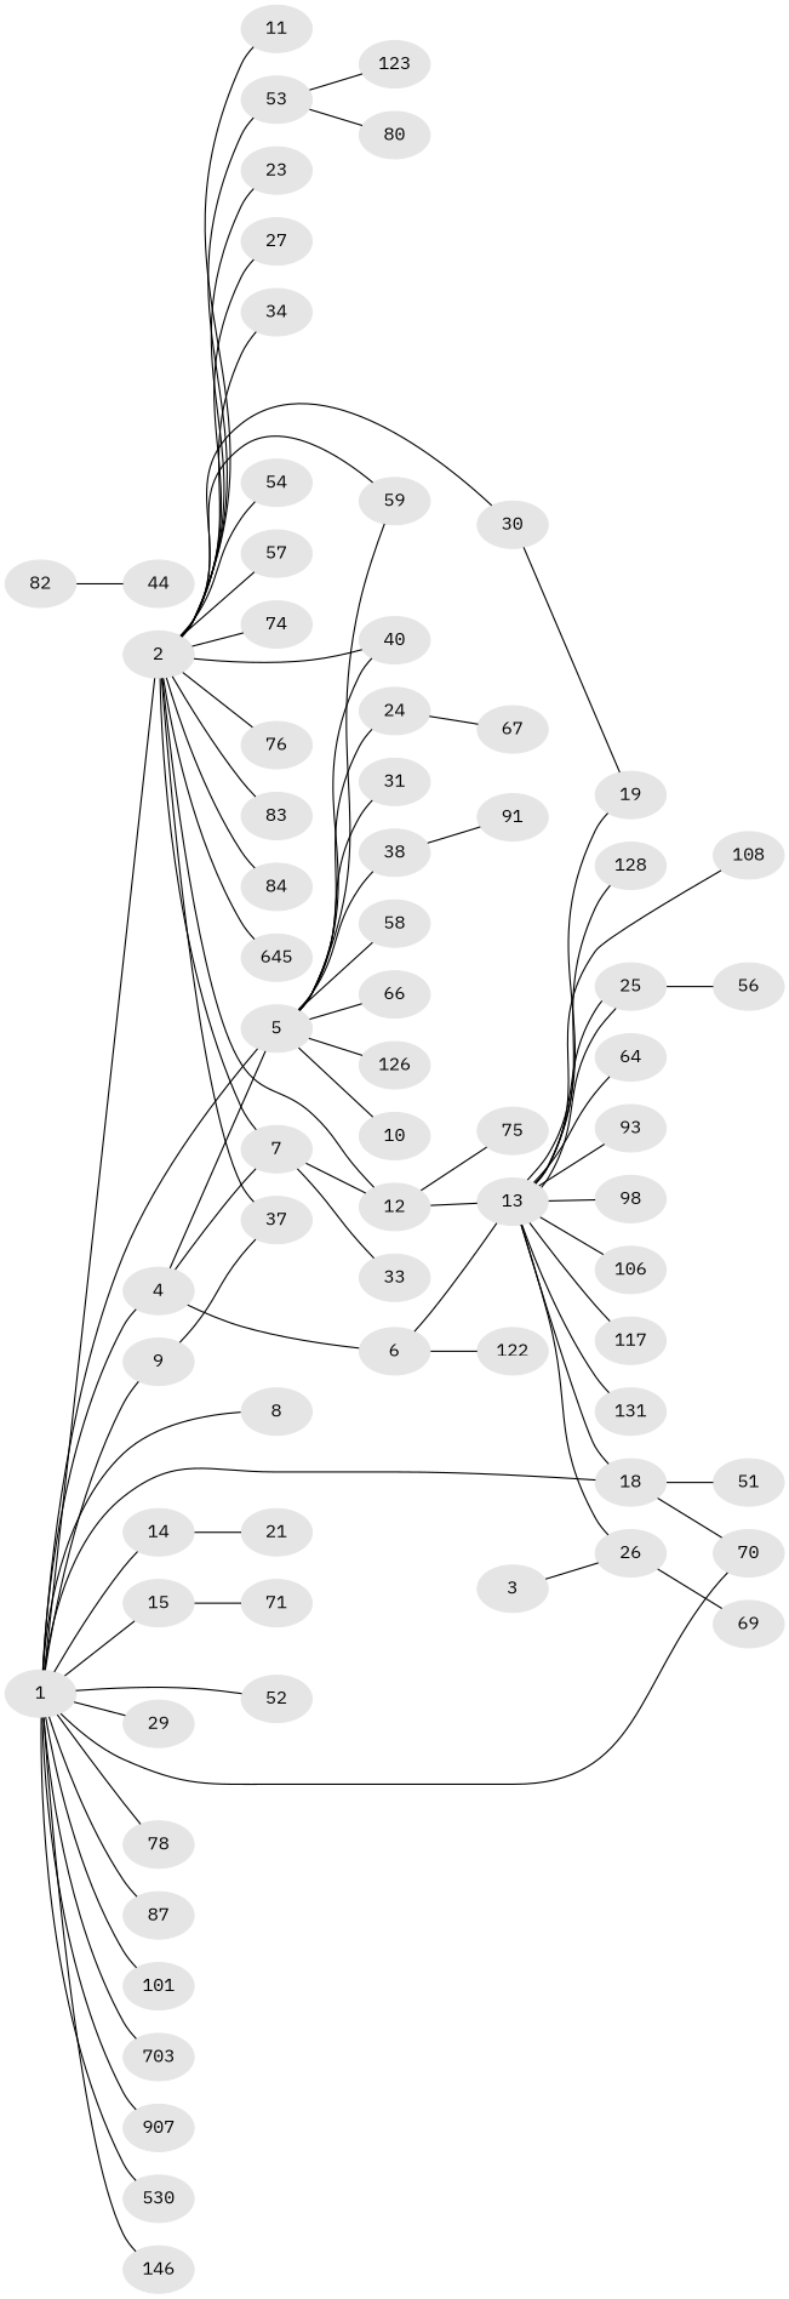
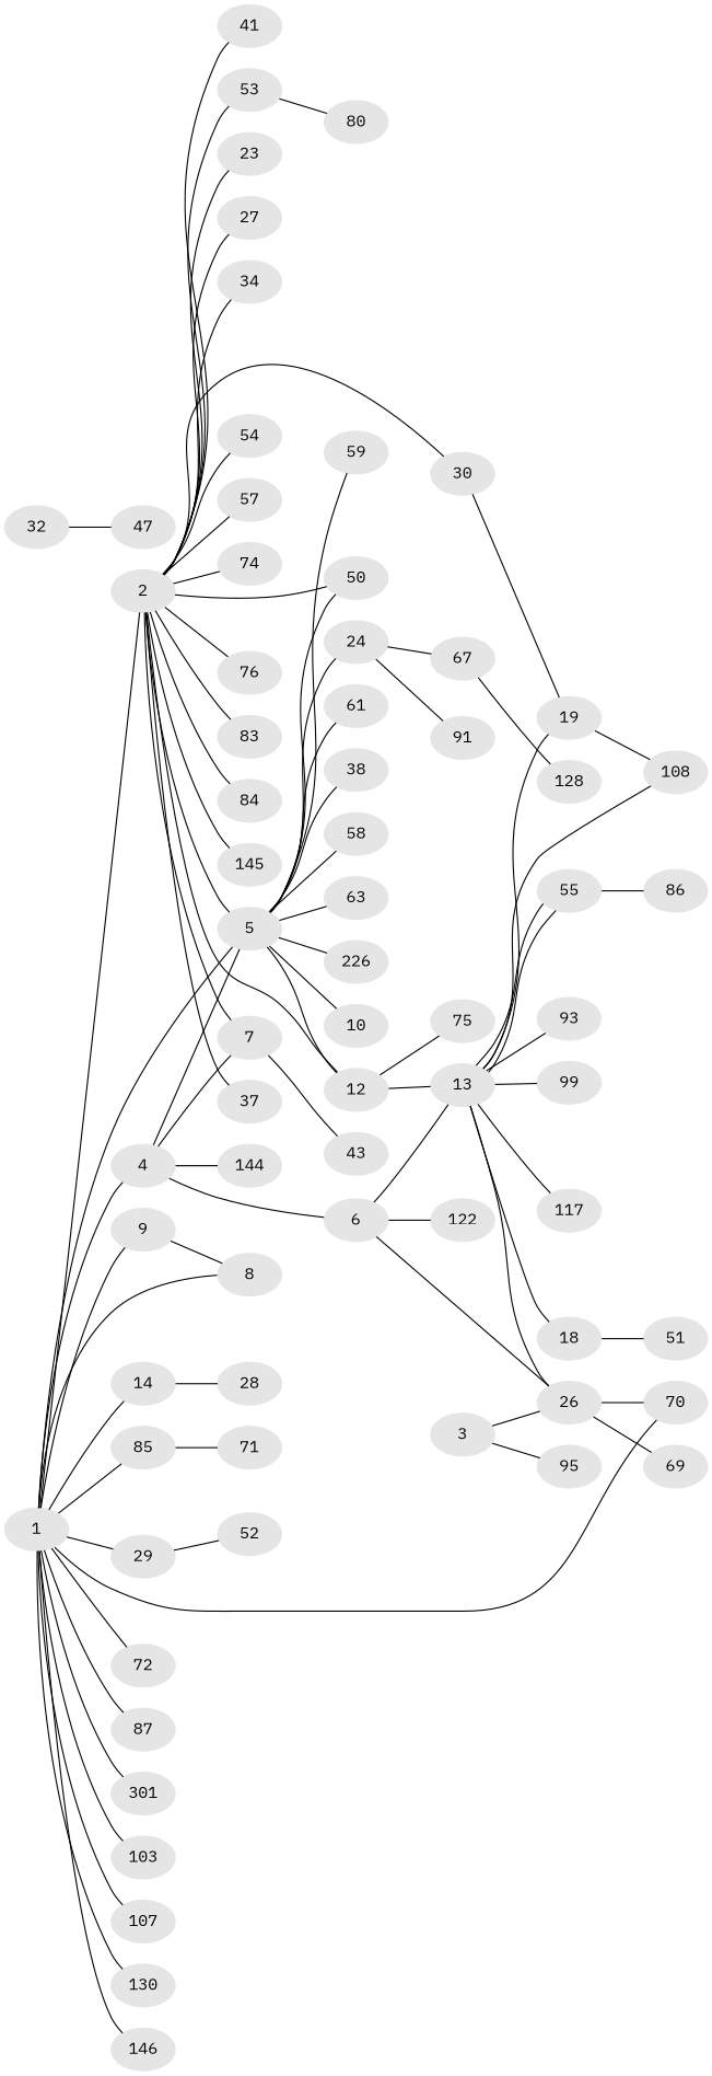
  graph {
    fontname="IBM Plex Mono"
    rankdir=LR
    node [color=gray90 fontname="IBM Plex Mono" style=filled]
    edge [fontname="IBM Plex Mono"]
    1
    2
    4 [super="+22"]
    5 [super="+28+16+40+62+100+139+111+116+137+81+45+47+49+73"]
    8
    9 [super="+17+97"]
    14
-   15 [super="+36+42+61"]
+   15 [super="+36+42+61" label=85]
    18 [super="+48"]
    29
    52
    70 [super="+72+102+134+79"]
-   78
+   78 [label=72]
    87
-   101
-   103 [label=703]
-   107 [label=907]
-   130 [label=530]
+   101 [label=301]
+   103
+   107
+   130
    146
    7
-   11 [super="+109"]
+   11 [super="+109" label=41]
    12 [super="+39+98"]
    23 [super="+55+77"]
    27 [super="+114"]
    30
    34 [super="+41"]
    37 [super="+121"]
-   50 [label=40]
+   50
    53
    54
    57
    74
    76
    83 [super="+85"]
    84
-   145 [label=645]
+   145
    6 [super="+20"]
+   144
    10
    24 [super="+46"]
-   31
+   31 [label=61]
    38
    58
    59 [super="+92"]
-   63 [label=66]
-   126 [super="+148"]
-   21 [super="+68+89"]
+   63
+   126 [super="+148" label=226]
+   21 [super="+68+89" label=28]
    71 [super="+115"]
    51
    26 [super="+65"]
    3
-   33
+   95
+   33 [label=43]
    13
    75
    19 [super="+66+60+105"]
    108 [super="+112"]
-   44 [super="+110"]
-   32 [label=82]
+   44 [super="+110" label=47]
+   32
    80
-   123
    69 [super="+82"]
    122
    67 [super="+124+147"]
    91
-   25 [super="+113+119+35"]
-   64 [super="+143+133"]
+   25 [super="+113+119+35" label=55]
    93
-   99 [super="+118" label=98]
-   106
+   99 [super="+118"]
    117
    128
-   131
-   56
+   56 [label=86]
    1 -- 2
    1 -- 4
    1 -- 5
    1 -- 8
    1 -- 9
    1 -- 14
    1 -- 15
-   1 -- 18
    1 -- 29
-   1 -- 52
+   29 -- 52
    1 -- 70
    1 -- 78
    1 -- 87
    1 -- 101
    1 -- 103
    1 -- 107
    1 -- 130
    1 -- 146
-   2 -- 59
+   2 -- 5
    2 -- 7
    2 -- 11
    2 -- 12
    2 -- 23
    2 -- 27
    2 -- 30
    2 -- 34
    2 -- 37
    2 -- 50
    2 -- 53
    2 -- 54
    2 -- 57
    2 -- 74
    2 -- 76
    2 -- 83
    2 -- 84
    2 -- 145
    4 -- 5
    4 -- 7
    4 -- 6
-   7 -- 12
+   4 -- 144
+   5 -- 12
    5 -- 50
    5 -- 10
    5 -- 24
    5 -- 31
    5 -- 38
    5 -- 58
    5 -- 59
    5 -- 63
    5 -- 126
-   9 -- 37
+   9 -- 8
    14 -- 21
    15 -- 71
    18 -- 51
    7 -- 33
    12 -- 13
    12 -- 75
    30 -- 19
    53 -- 80
-   53 -- 123
+   6 -- 26
    6 -- 13
    6 -- 122
    24 -- 67
-   38 -- 91
-   18 -- 70
+   24 -- 91
+   26 -- 70
    26 -- 69
    3 -- 26
+   3 -- 95
    13 -- 18
    13 -- 26
    13 -- 19
    13 -- 108
    13 -- 25
    13 -- 25
-   13 -- 64
    13 -- 93
    13 -- 99
-   13 -- 106
    13 -- 117
-   13 -- 128
-   13 -- 131
+   67 -- 128
+   19 -- 108
    32 -- 44
    25 -- 56
  }
